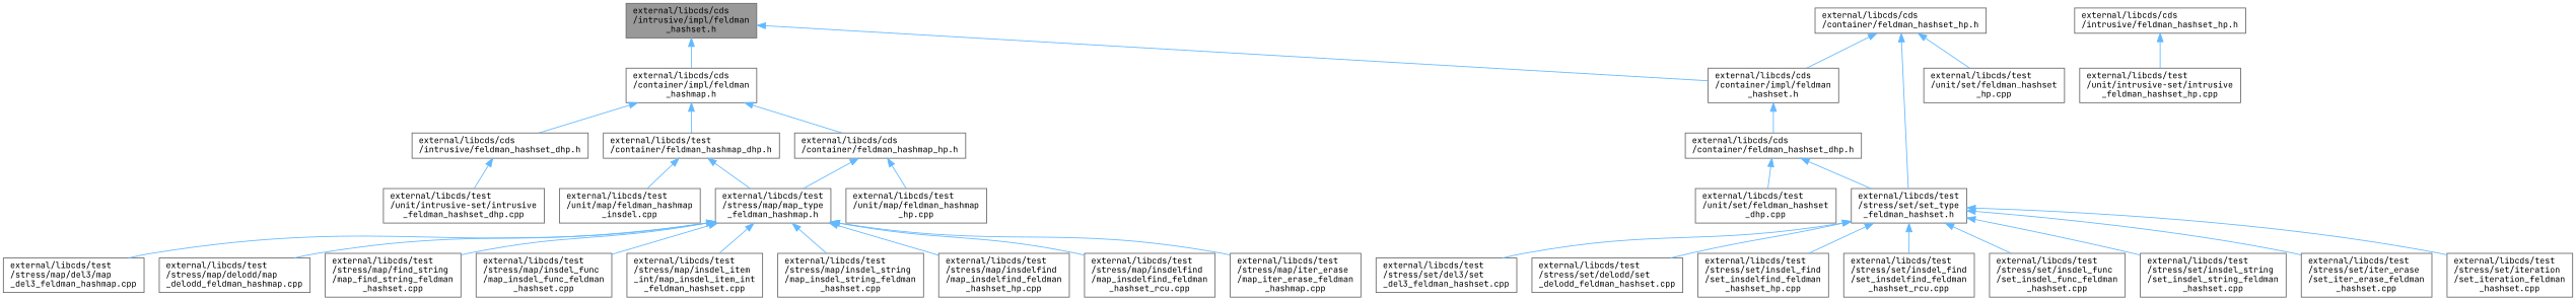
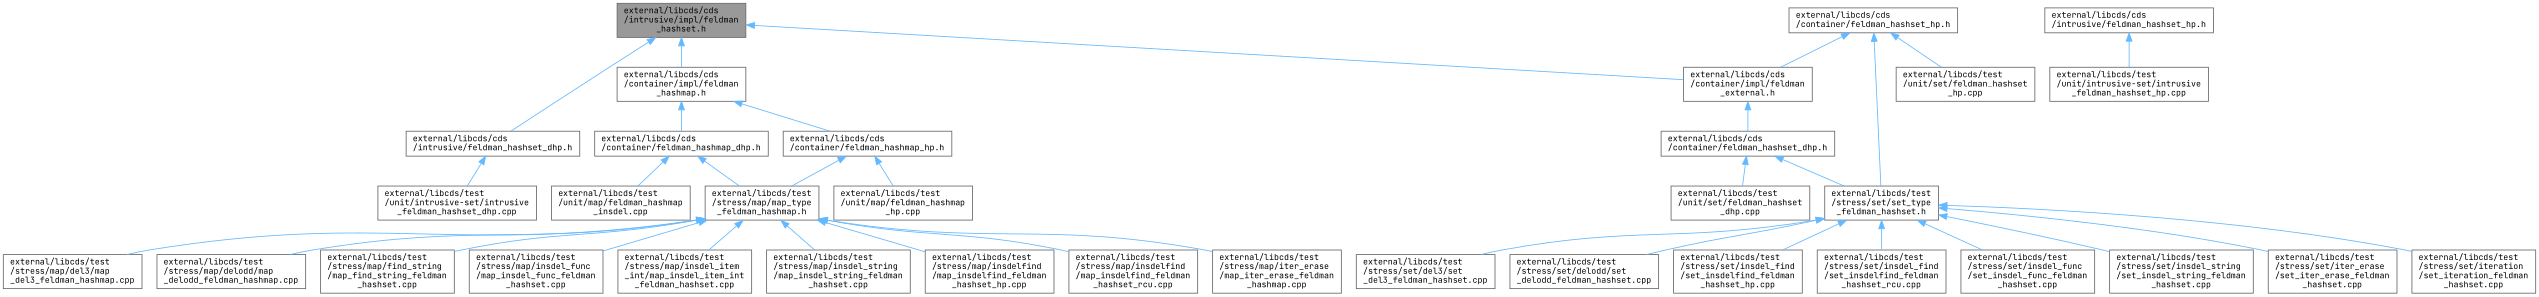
  digraph {
    fontname="JetBrains Mono"
    node [color=grey40 fillcolor=white fontname="JetBrains Mono" fontsize=10 shape=box style=filled]
    edge [color=steelblue1 dir=back fontname="JetBrains Mono" fontsize=10 labelfontname=Helvetica labelfontsize=10 style=solid]
    n1 [color=gray40 fillcolor=grey60 fontcolor=black height=0.2 label="external/libcds/cds\l/intrusive/impl/feldman\l_hashset.h" width=0.4]
    n2 [height=0.2 label="external/libcds/cds\l/container/impl/feldman\l_hashmap.h" width=0.4]
-   n3 [height=0.2 label="external/libcds/cds\l/container/impl/feldman\l_hashset.h" width=0.4]
+   n3 [height=0.2 label="external/libcds/cds\l/container/impl/feldman\l_external.h" width=0.4]
    n4 [height=0.2 label="external/libcds/cds\l/intrusive/feldman_hashset_dhp.h" width=0.4]
-   n5 [height=0.2 label="external/libcds/test\l/container/feldman_hashmap_dhp.h" width=0.4]
+   n5 [height=0.2 label="external/libcds/cds\l/container/feldman_hashmap_dhp.h" width=0.4]
    n6 [height=0.2 label="external/libcds/cds\l/container/feldman_hashmap_hp.h" width=0.4]
    n7 [height=0.2 label="external/libcds/cds\l/container/feldman_hashset_dhp.h" width=0.4]
    n8 [height=0.2 label="external/libcds/test\l/unit/intrusive-set/intrusive\l_feldman_hashset_dhp.cpp" width=0.4]
    n9 [height=0.2 label="external/libcds/cds\l/intrusive/feldman_hashset_hp.h" width=0.4]
    n10 [height=0.2 label="external/libcds/test\l/unit/intrusive-set/intrusive\l_feldman_hashset_hp.cpp" width=0.4]
    n11 [height=0.2 label="external/libcds/test\l/stress/map/map_type\l_feldman_hashmap.h" width=0.4]
    n12 [height=0.2 label="external/libcds/test\l/unit/map/feldman_hashmap\l_insdel.cpp" width=0.4]
    n13 [height=0.2 label="external/libcds/test\l/unit/map/feldman_hashmap\l_hp.cpp" width=0.4]
    n14 [height=0.2 label="external/libcds/test\l/stress/map/del3/map\l_del3_feldman_hashmap.cpp" width=0.4]
    n15 [height=0.2 label="external/libcds/test\l/stress/map/delodd/map\l_delodd_feldman_hashmap.cpp" width=0.4]
    n16 [height=0.2 label="external/libcds/test\l/stress/map/find_string\l/map_find_string_feldman\l_hashset.cpp" width=0.4]
    n17 [height=0.2 label="external/libcds/test\l/stress/map/insdel_func\l/map_insdel_func_feldman\l_hashset.cpp" width=0.4]
    n18 [height=0.2 label="external/libcds/test\l/stress/map/insdel_item\l_int/map_insdel_item_int\l_feldman_hashset.cpp" width=0.4]
    n19 [height=0.2 label="external/libcds/test\l/stress/map/insdel_string\l/map_insdel_string_feldman\l_hashset.cpp" width=0.4]
    n20 [height=0.2 label="external/libcds/test\l/stress/map/insdelfind\l/map_insdelfind_feldman\l_hashset_hp.cpp" width=0.4]
    n21 [height=0.2 label="external/libcds/test\l/stress/map/insdelfind\l/map_insdelfind_feldman\l_hashset_rcu.cpp" width=0.4]
    n22 [height=0.2 label="external/libcds/test\l/stress/map/iter_erase\l/map_iter_erase_feldman\l_hashmap.cpp" width=0.4]
    n23 [height=0.2 label="external/libcds/test\l/stress/set/set_type\l_feldman_hashset.h" width=0.4]
    n24 [height=0.2 label="external/libcds/test\l/unit/set/feldman_hashset\l_dhp.cpp" width=0.4]
    n25 [height=0.2 label="external/libcds/cds\l/container/feldman_hashset_hp.h" width=0.4]
    n26 [height=0.2 label="external/libcds/test\l/unit/set/feldman_hashset\l_hp.cpp" width=0.4]
    n27 [height=0.2 label="external/libcds/test\l/stress/set/del3/set\l_del3_feldman_hashset.cpp" width=0.4]
    n28 [height=0.2 label="external/libcds/test\l/stress/set/delodd/set\l_delodd_feldman_hashset.cpp" width=0.4]
    n29 [height=0.2 label="external/libcds/test\l/stress/set/insdel_find\l/set_insdelfind_feldman\l_hashset_hp.cpp" width=0.4]
    n30 [height=0.2 label="external/libcds/test\l/stress/set/insdel_find\l/set_insdelfind_feldman\l_hashset_rcu.cpp" width=0.4]
    n31 [height=0.2 label="external/libcds/test\l/stress/set/insdel_func\l/set_insdel_func_feldman\l_hashset.cpp" width=0.4]
    n32 [height=0.2 label="external/libcds/test\l/stress/set/insdel_string\l/set_insdel_string_feldman\l_hashset.cpp" width=0.4]
    n33 [height=0.2 label="external/libcds/test\l/stress/set/iter_erase\l/set_iter_erase_feldman\l_hashset.cpp" width=0.4]
    n34 [height=0.2 label="external/libcds/test\l/stress/set/iteration\l/set_iteration_feldman\l_hashset.cpp" width=0.4]
    n1 -> n2
    n1 -> n3
-   n2 -> n4
+   n1 -> n4
    n2 -> n5
    n2 -> n6
    n3 -> n7
    n4 -> n8
    n5 -> n11
    n5 -> n12
    n6 -> n11
    n6 -> n13
    n7 -> n23
    n7 -> n24
    n9 -> n10
    n11 -> n14
    n11 -> n15
    n11 -> n16
    n11 -> n17
    n11 -> n18
    n11 -> n19
    n11 -> n20
    n11 -> n21
    n11 -> n22
    n23 -> n27
    n23 -> n28
    n23 -> n29
    n23 -> n30
    n23 -> n31
    n23 -> n32
    n23 -> n33
    n23 -> n34
    n25 -> n3
    n25 -> n23
    n25 -> n26
  }
